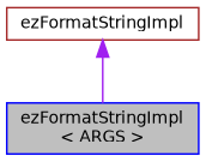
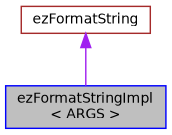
  digraph {
    node [fontname=Helvetica fontsize=10 shape=record style=filled]
    n1 [color=blue fillcolor=grey75 fontcolor=black height=0.2 label="ezFormatStringImpl\l\< ARGS \>" width=0.4]
-   n2 [color=brown fillcolor=white height=0.2 label=ezFormatStringImpl width=0.4]
+   n2 [color=brown fillcolor=white height=0.2 label=ezFormatString width=0.4]
    n2 -> n1 [color=purple dir=back fontname=Helvetica fontsize=10 labelfontname=Helvetica labelfontsize=10 style=solid]
  }
